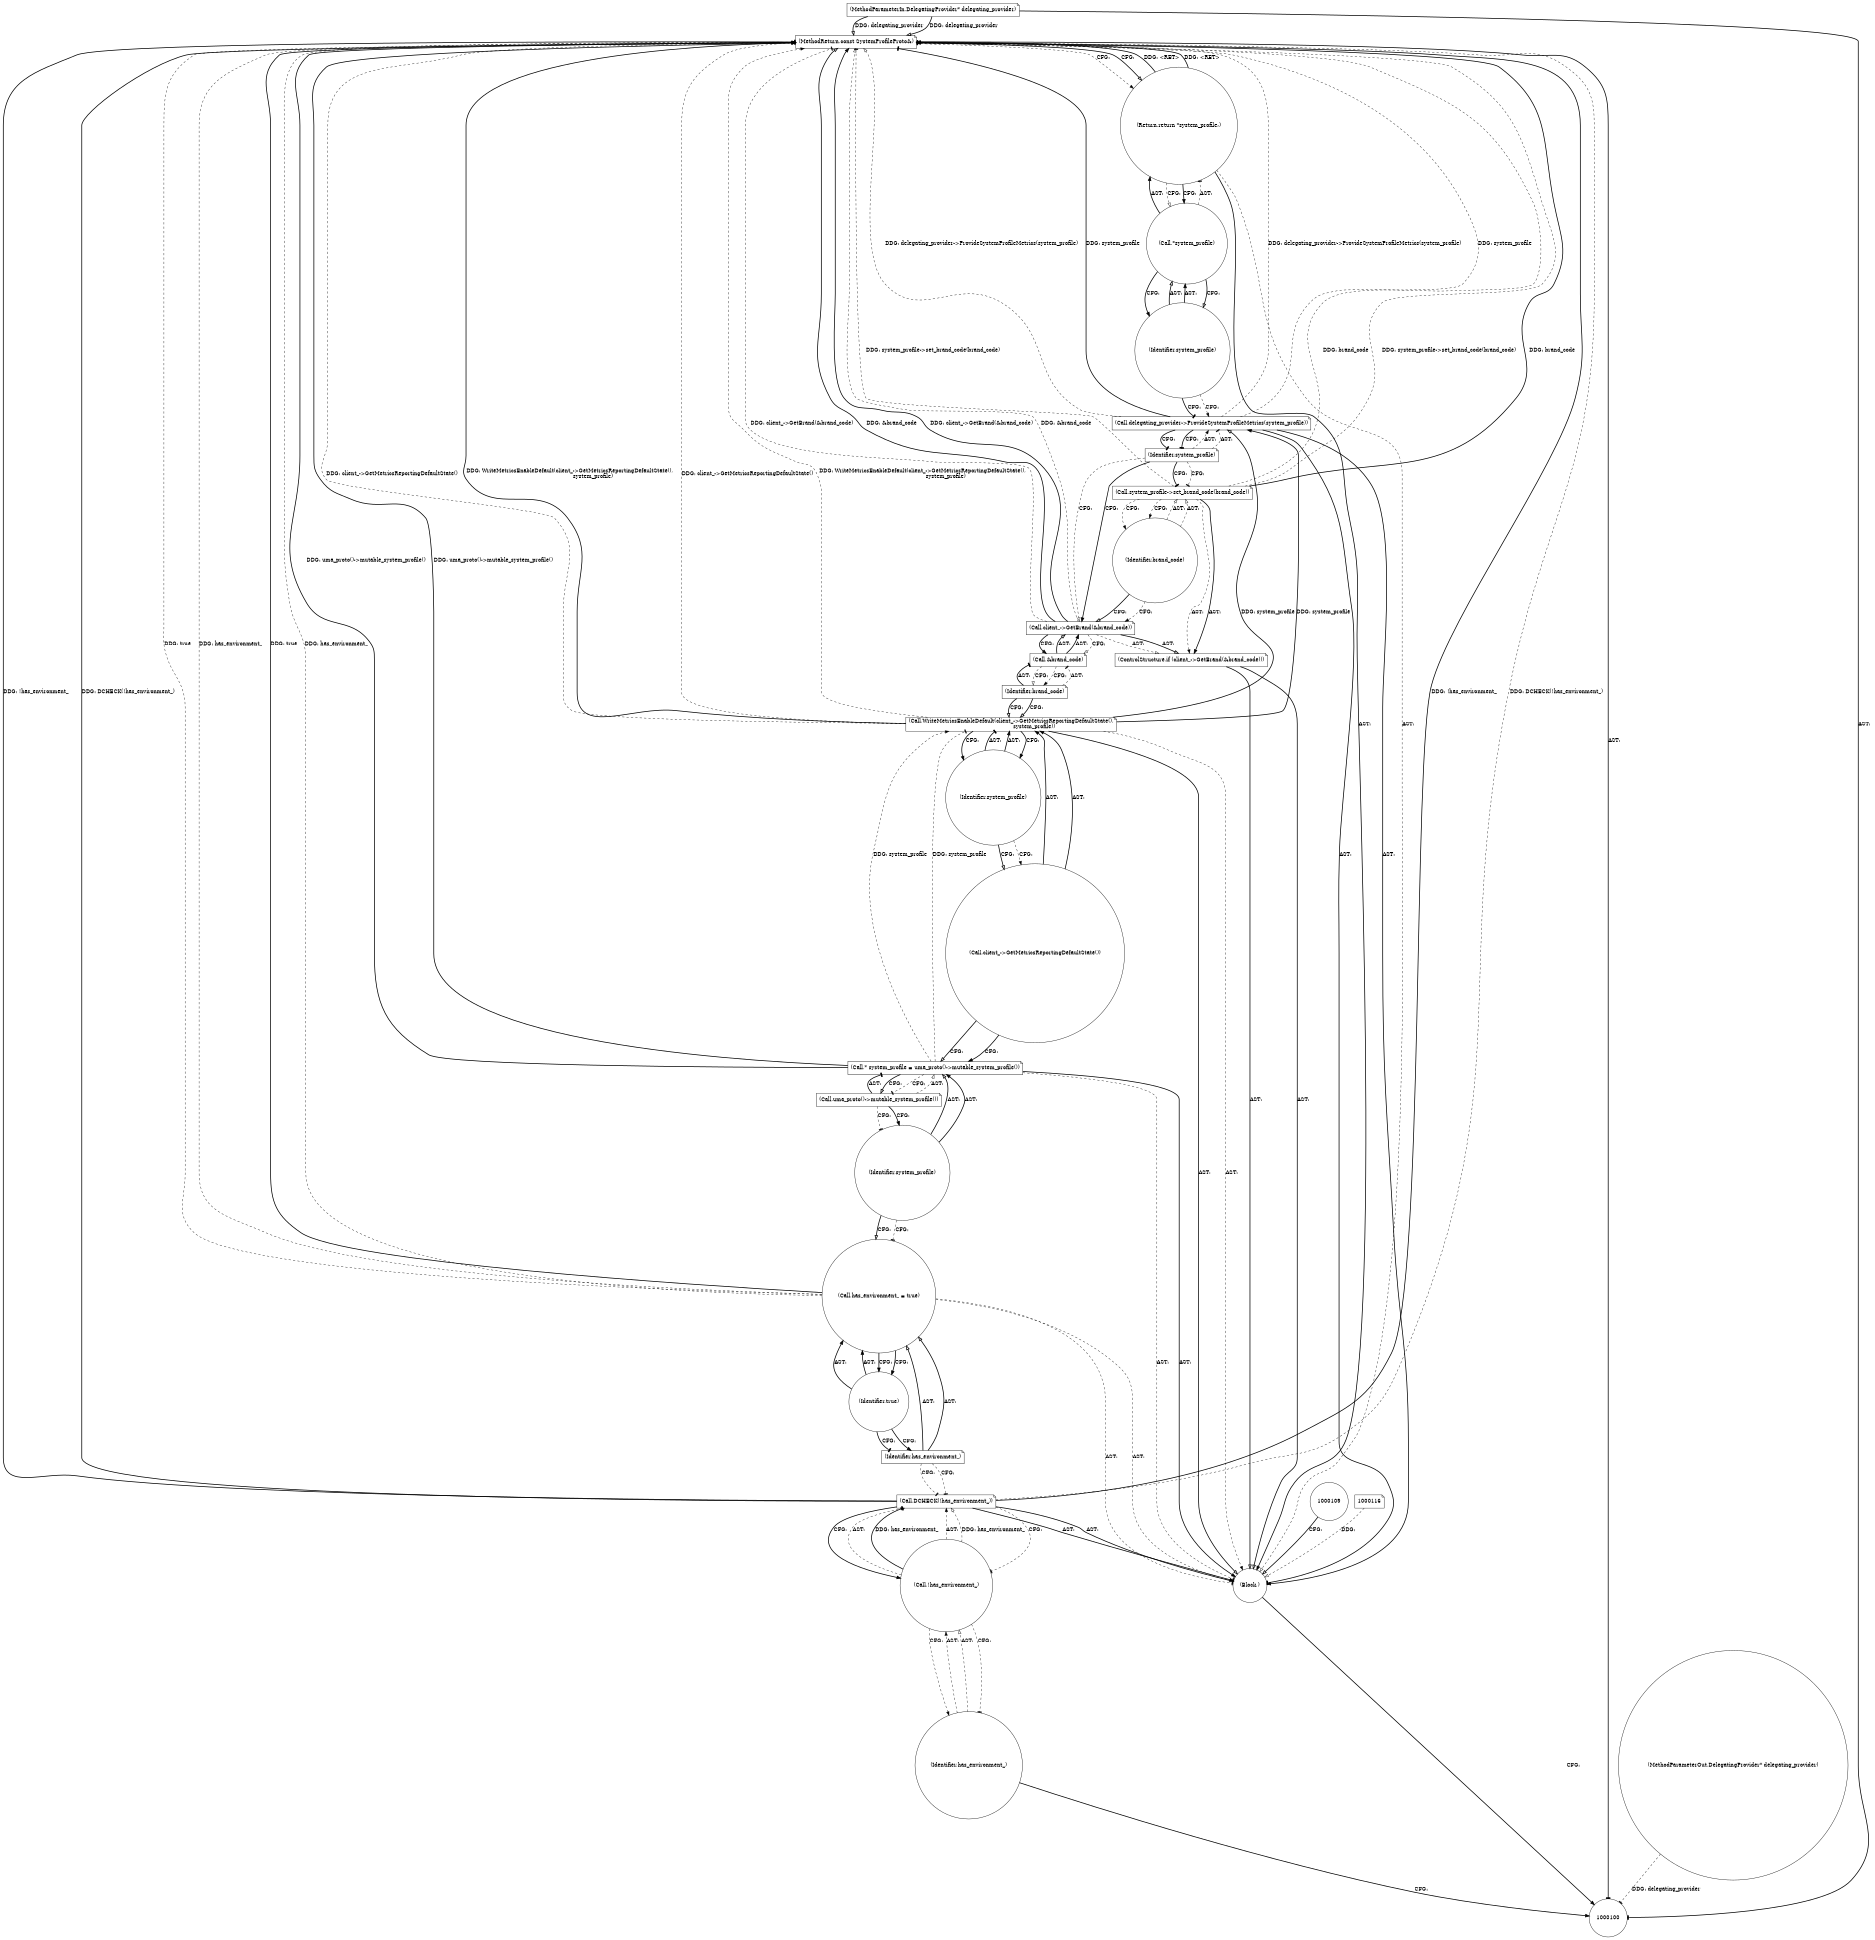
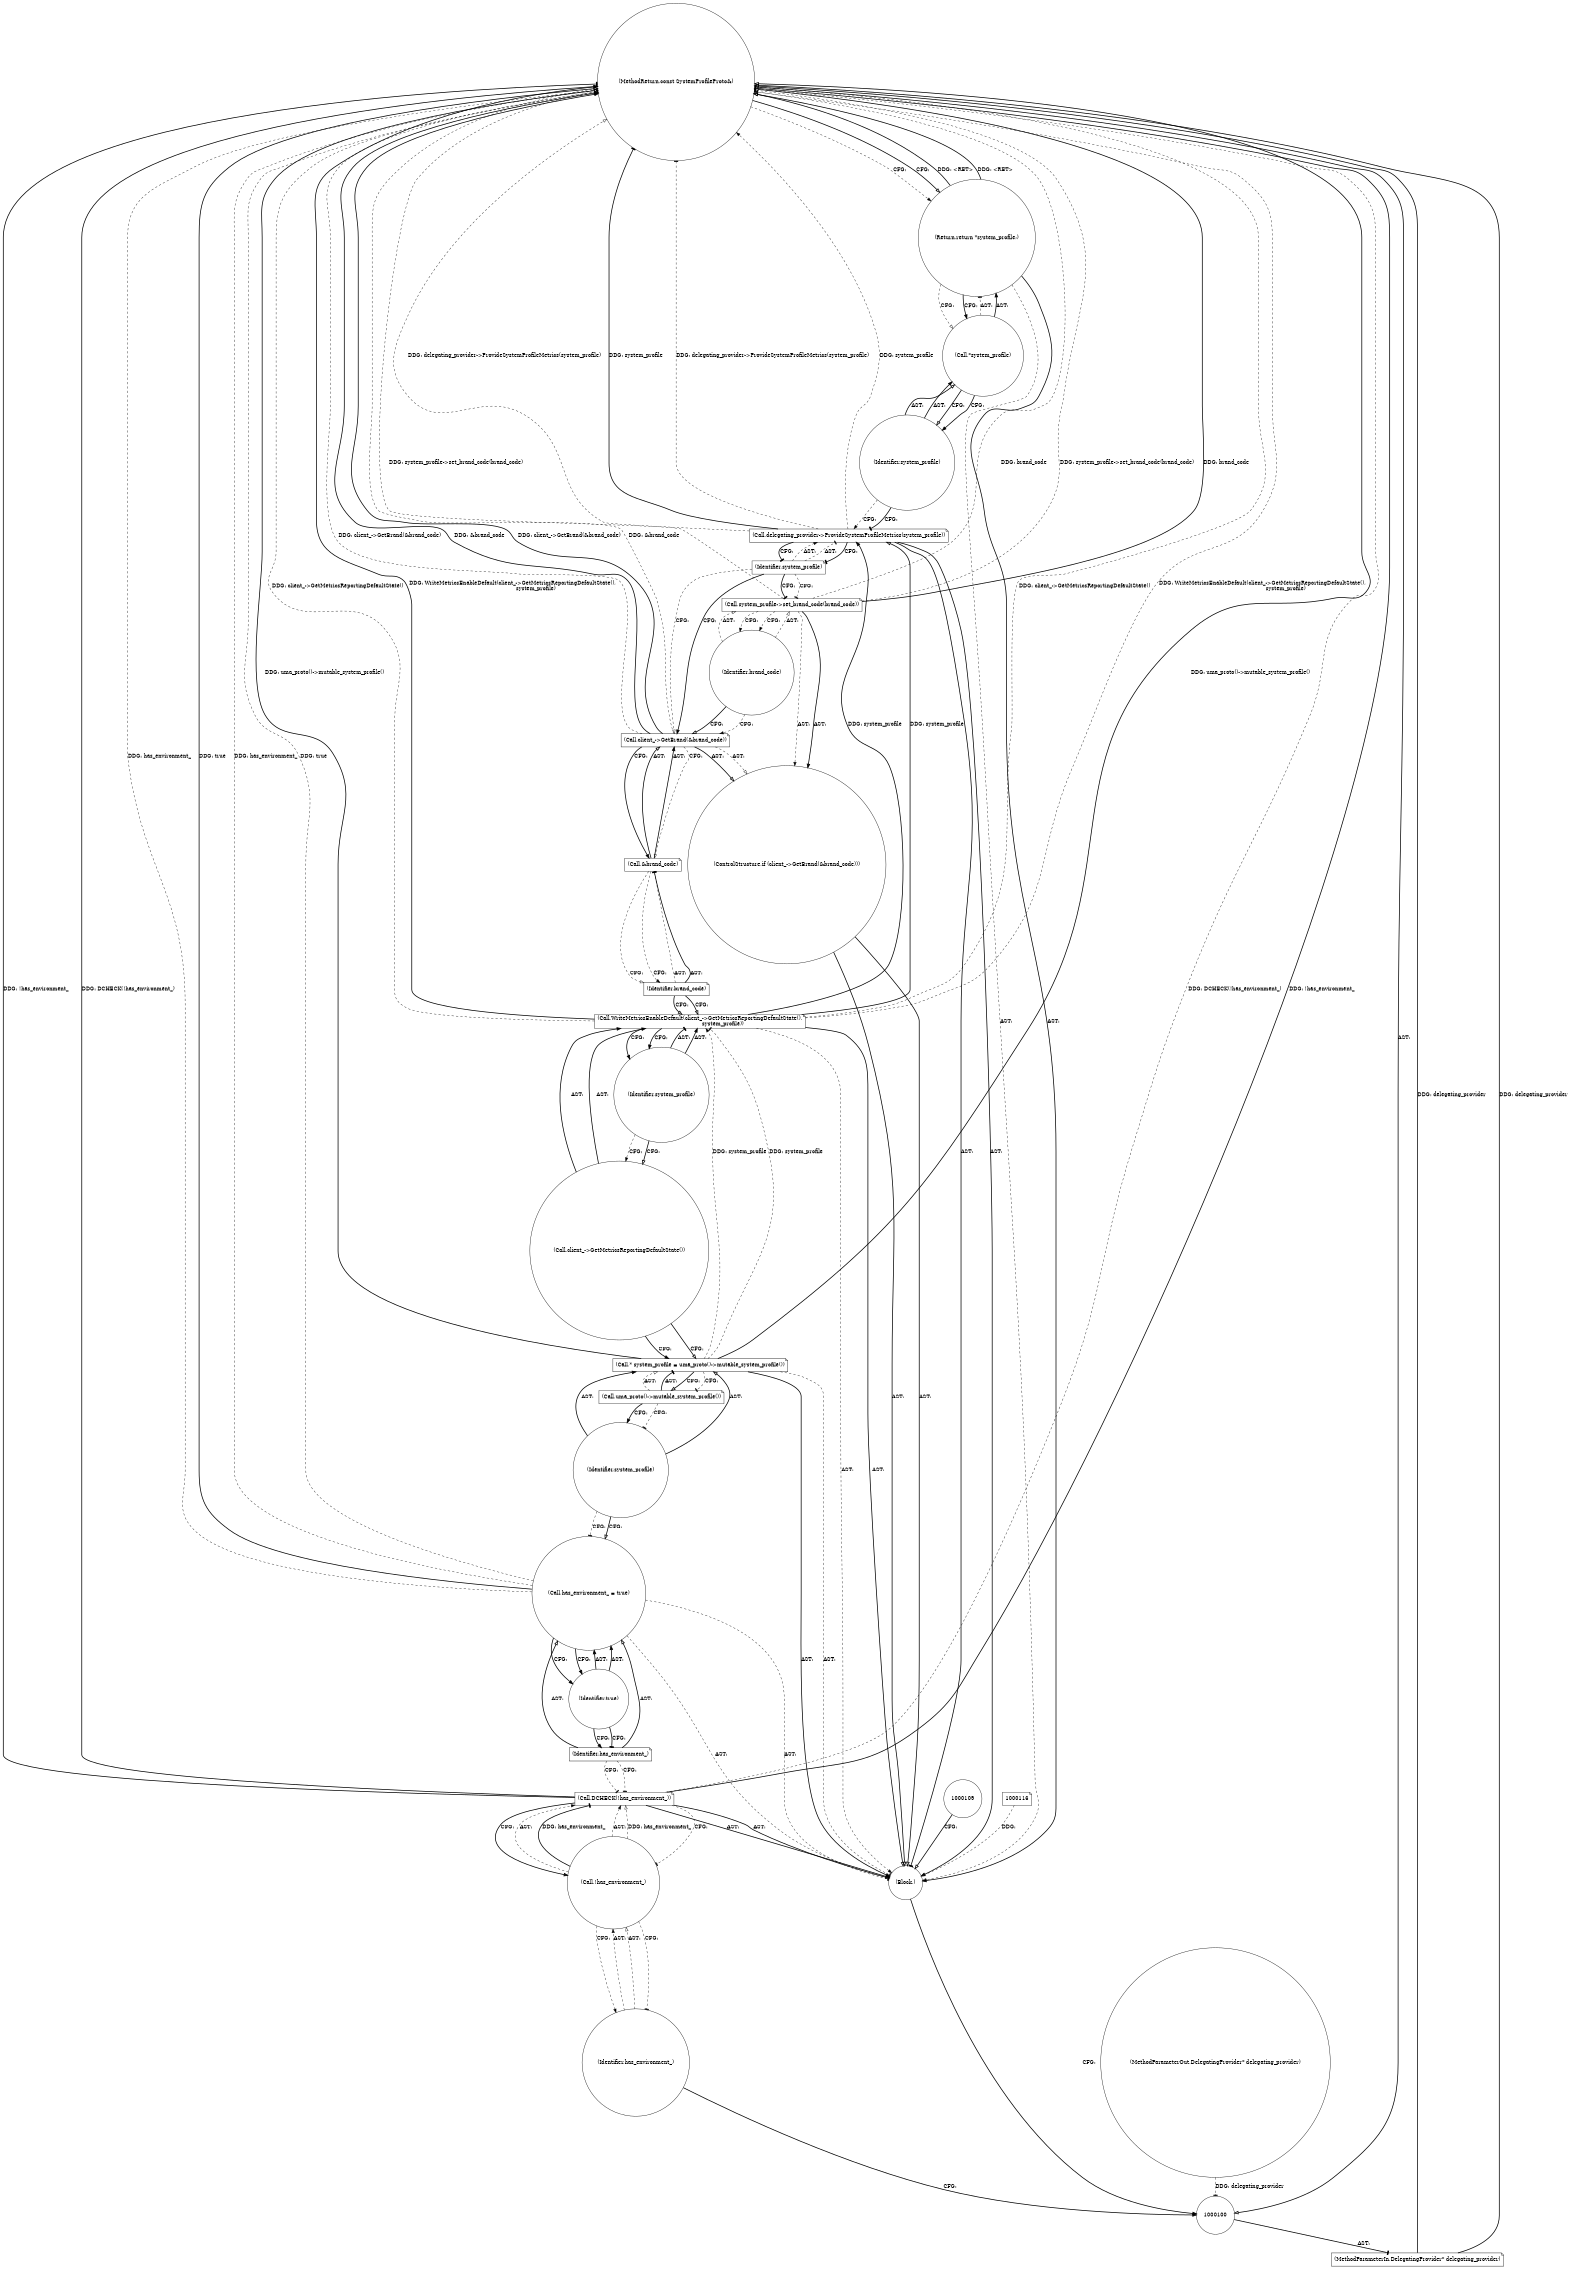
  digraph {
    node [shape=circle]
    edge [arrowhead=normal style=bold]
-   n1 [label="(MethodReturn,const SystemProfileProto&)" shape=note]
+   n1 [label="(MethodReturn,const SystemProfileProto&)"]
    n2 [label="(Return,return *system_profile;)"]
    1000100
    n4 [label="(Block,)"]
    n5 [label="(Call,*system_profile)"]
    n6 [label="(Call,&brand_code)" shape=note]
    n7 [label="(Identifier,brand_code)" shape=note]
    n8 [label="(Call,client_->GetBrand(&brand_code))" shape=note]
    n9 [label="(Call,WriteMetricsEnableDefault(client_->GetMetricsReportingDefaultState(),\n                            system_profile))" shape=note]
-   n10 [label="(ControlStructure,if (client_->GetBrand(&brand_code)))" shape=note]
+   n10 [label="(ControlStructure,if (client_->GetBrand(&brand_code)))"]
    n11 [label="(Call,delegating_provider->ProvideSystemProfileMetrics(system_profile))" shape=note]
    n12 [label="(Identifier,system_profile)"]
    n13 [label="(Identifier,brand_code)"]
    n14 [label="(Call,system_profile->set_brand_code(brand_code))" shape=note]
    n15 [label="(Identifier,system_profile)" shape=note]
    n16 [label="(Identifier,system_profile)"]
    n17 [label="(MethodParameterIn,DelegatingProvider* delegating_provider)" shape=note]
    n18 [label="(MethodParameterOut,DelegatingProvider* delegating_provider)"]
    n19 [label="(Identifier,has_environment_)"]
    n20 [label="(Call,!has_environment_)"]
    n21 [label="(Call,DCHECK(!has_environment_))" shape=note]
    n22 [label="(Call,has_environment_ = true)"]
    n23 [label="(Identifier,true)"]
    n24 [label="(Identifier,has_environment_)" shape=note]
    n25 [label="(Call,* system_profile = uma_proto()->mutable_system_profile())" shape=note]
    n26 [label="(Call,uma_proto()->mutable_system_profile())" shape=note]
    n27 [label="(Identifier,system_profile)"]
    n28 [label="(Call,client_->GetMetricsReportingDefaultState())"]
    1000109
    1000116 [shape=note]
    n1 -> n2 [label="CFG: " style=dashed]
    n1 -> n2 [arrowhead=onormal label="CFG: "]
-   n1 -> 1000100 [arrowhead=tee label="AST: "]
+   n1 -> 1000100 [arrowhead=onormal label="AST: "]
    n2 -> n1 [arrowhead=onormal label="DDG: <RET>"]
    n2 -> n1 [arrowhead=onormal label="DDG: <RET>"]
    n2 -> n4 [label="AST: "]
    n2 -> n4 [arrowhead=onormal label="AST: " style=dashed]
    n2 -> n5 [arrowhead=onormal label="CFG: " style=dashed]
    n2 -> n5 [label="CFG: "]
    n4 -> 1000100 [label="CFG: "]
    n5 -> n2 [arrowhead=tee label="AST: " style=dashed]
    n5 -> n2 [label="AST: "]
    n5 -> n16 [arrowhead=onormal label="CFG: "]
    n5 -> n16 [label="CFG: "]
    n6 -> n7 [arrowhead=onormal label="CFG: " style=dashed]
    n6 -> n7 [label="CFG: " style=dashed]
    n6 -> n8 [arrowhead=onormal label="AST: "]
    n6 -> n8 [label="AST: "]
    n7 -> n6 [arrowhead=tee label="AST: " style=dashed]
    n7 -> n6 [arrowhead=tee label="AST: "]
    n7 -> n9 [arrowhead=onormal label="CFG: "]
    n7 -> n9 [arrowhead=onormal label="CFG: "]
    n8 -> n1 [arrowhead=tee label="DDG: client_->GetBrand(&brand_code)" style=dashed]
    n8 -> n1 [arrowhead=onormal label="DDG: &brand_code"]
    n8 -> n1 [label="DDG: client_->GetBrand(&brand_code)"]
    n8 -> n1 [arrowhead=onormal label="DDG: &brand_code" style=dashed]
    n8 -> n6 [arrowhead=onormal label="CFG: " style=dashed]
    n8 -> n6 [label="CFG: "]
    n8 -> n10 [arrowhead=onormal label="AST: "]
    n8 -> n10 [arrowhead=onormal label="AST: " style=dashed]
    n9 -> n1 [label="DDG: client_->GetMetricsReportingDefaultState()" style=dashed]
    n9 -> n1 [label="DDG: WriteMetricsEnableDefault(client_->GetMetricsReportingDefaultState(),\n                            system_profile)"]
    n9 -> n1 [arrowhead=tee label="DDG: client_->GetMetricsReportingDefaultState()" style=dashed]
    n9 -> n1 [label="DDG: WriteMetricsEnableDefault(client_->GetMetricsReportingDefaultState(),\n                            system_profile)" style=dashed]
    n9 -> n4 [arrowhead=onormal label="AST: "]
    n9 -> n4 [label="AST: " style=dashed]
    n9 -> n11 [label="DDG: system_profile"]
    n9 -> n11 [arrowhead=onormal label="DDG: system_profile"]
    n9 -> n12 [label="CFG: "]
    n9 -> n12 [label="CFG: "]
    n10 -> n4 [arrowhead=onormal label="AST: "]
    n10 -> n4 [arrowhead=onormal label="AST: "]
    n11 -> n1 [arrowhead=tee label="DDG: delegating_provider->ProvideSystemProfileMetrics(system_profile)" style=dashed]
    n11 -> n1 [label="DDG: system_profile" style=dashed]
    n11 -> n1 [arrowhead=onormal label="DDG: delegating_provider->ProvideSystemProfileMetrics(system_profile)" style=dashed]
    n11 -> n1 [arrowhead=tee label="DDG: system_profile"]
    n11 -> n4 [arrowhead=tee label="AST: "]
    n11 -> n4 [label="AST: "]
    n11 -> n15 [arrowhead=tee label="CFG: "]
    n11 -> n15 [arrowhead=tee label="CFG: "]
    n12 -> n9 [arrowhead=tee label="AST: "]
    n12 -> n9 [label="AST: "]
    n12 -> n28 [label="CFG: " style=dashed]
    n12 -> n28 [arrowhead=onormal label="CFG: "]
    n13 -> n8 [label="CFG: " style=dashed]
    n13 -> n8 [arrowhead=onormal label="CFG: "]
    n13 -> n14 [arrowhead=onormal label="AST: " style=dashed]
    n13 -> n14 [arrowhead=onormal label="AST: " style=dashed]
    n14 -> n1 [arrowhead=tee label="DDG: system_profile->set_brand_code(brand_code)" style=dashed]
    n14 -> n1 [arrowhead=tee label="DDG: brand_code" style=dashed]
    n14 -> n1 [arrowhead=tee label="DDG: system_profile->set_brand_code(brand_code)" style=dashed]
    n14 -> n1 [arrowhead=onormal label="DDG: brand_code"]
    n14 -> n10 [label="AST: " style=dashed]
    n14 -> n10 [label="AST: "]
    n14 -> n13 [label="CFG: " style=dashed]
    n14 -> n13 [label="CFG: " style=dashed]
    n15 -> n8 [arrowhead=onormal label="CFG: " style=dashed]
    n15 -> n8 [label="CFG: "]
    n15 -> n11 [label="AST: " style=dashed]
    n15 -> n11 [arrowhead=tee label="AST: " style=dashed]
    n15 -> n14 [arrowhead=tee label="CFG: " style=dashed]
    n15 -> n14 [arrowhead=tee label="CFG: "]
    n16 -> n5 [arrowhead=onormal label="AST: "]
    n16 -> n5 [label="AST: "]
    n16 -> n11 [label="CFG: " style=dashed]
    n16 -> n11 [arrowhead=tee label="CFG: "]
    n17 -> n1 [arrowhead=onormal label="DDG: delegating_provider"]
    n17 -> n1 [arrowhead=onormal label="DDG: delegating_provider"]
-   n17 -> 1000100 [arrowhead=tee label="AST: "]
+   1000100 -> n17 [arrowhead=tee label="AST: "]
    n18 -> 1000100 [arrowhead=tee label="DDG: delegating_provider" style=dashed]
    n19 -> 1000100 [label="CFG: "]
    n19 -> n20 [label="AST: " style=dashed]
    n19 -> n20 [arrowhead=onormal label="AST: " style=dashed]
    n20 -> n19 [arrowhead=tee label="CFG: " style=dashed]
    n20 -> n19 [label="CFG: " style=dashed]
    n20 -> n21 [label="AST: " style=dashed]
    n20 -> n21 [arrowhead=tee label="DDG: has_environment_"]
    n20 -> n21 [label="AST: " style=dashed]
    n20 -> n21 [arrowhead=onormal label="DDG: has_environment_" style=dashed]
    n21 -> n1 [arrowhead=tee label="DDG: !has_environment_"]
    n21 -> n1 [arrowhead=tee label="DDG: DCHECK(!has_environment_)" style=dashed]
    n21 -> n1 [arrowhead=tee label="DDG: !has_environment_"]
    n21 -> n1 [label="DDG: DCHECK(!has_environment_)"]
    n21 -> n4 [arrowhead=onormal label="AST: "]
    n21 -> n4 [label="AST: "]
    n21 -> n20 [arrowhead=tee label="CFG: " style=dashed]
    n21 -> n20 [label="CFG: "]
    n22 -> n1 [arrowhead=onormal label="DDG: true" style=dashed]
    n22 -> n1 [arrowhead=onormal label="DDG: has_environment_" style=dashed]
    n22 -> n1 [arrowhead=onormal label="DDG: true"]
    n22 -> n1 [arrowhead=onormal label="DDG: has_environment_" style=dashed]
    n22 -> n4 [arrowhead=tee label="AST: " style=dashed]
    n22 -> n4 [arrowhead=tee label="AST: " style=dashed]
    n22 -> n23 [label="CFG: "]
    n22 -> n23 [label="CFG: "]
    n23 -> n22 [label="AST: "]
    n23 -> n22 [label="AST: "]
    n23 -> n24 [label="CFG: "]
    n23 -> n24 [arrowhead=tee label="CFG: "]
    n24 -> n21 [arrowhead=tee label="CFG: " style=dashed]
    n24 -> n21 [arrowhead=tee label="CFG: " style=dashed]
    n24 -> n22 [arrowhead=onormal label="AST: "]
    n24 -> n22 [arrowhead=onormal label="AST: "]
    n25 -> n1 [arrowhead=onormal label="DDG: uma_proto()->mutable_system_profile()"]
    n25 -> n1 [arrowhead=onormal label="DDG: uma_proto()->mutable_system_profile()"]
    n25 -> n4 [arrowhead=tee label="AST: " style=dashed]
    n25 -> n4 [label="AST: "]
    n25 -> n9 [label="DDG: system_profile" style=dashed]
    n25 -> n9 [arrowhead=tee label="DDG: system_profile" style=dashed]
    n25 -> n26 [arrowhead=onormal label="CFG: "]
    n25 -> n26 [arrowhead=tee label="CFG: " style=dashed]
    n26 -> n25 [arrowhead=onormal label="AST: " style=dashed]
    n26 -> n25 [arrowhead=tee label="AST: "]
    n26 -> n27 [label="CFG: "]
    n26 -> n27 [arrowhead=tee label="CFG: " style=dashed]
    n27 -> n22 [arrowhead=tee label="CFG: " style=dashed]
    n27 -> n22 [arrowhead=onormal label="CFG: "]
    n27 -> n25 [arrowhead=onormal label="AST: "]
    n27 -> n25 [label="AST: "]
    n28 -> n9 [label="AST: "]
    n28 -> n9 [label="AST: "]
    n28 -> n25 [label="CFG: "]
    n28 -> n25 [arrowhead=onormal label="CFG: "]
    1000109 -> n4 [arrowhead=onormal label="CFG: "]
    1000116 -> n4 [arrowhead=onormal label="DDG: " style=dashed]
  }
